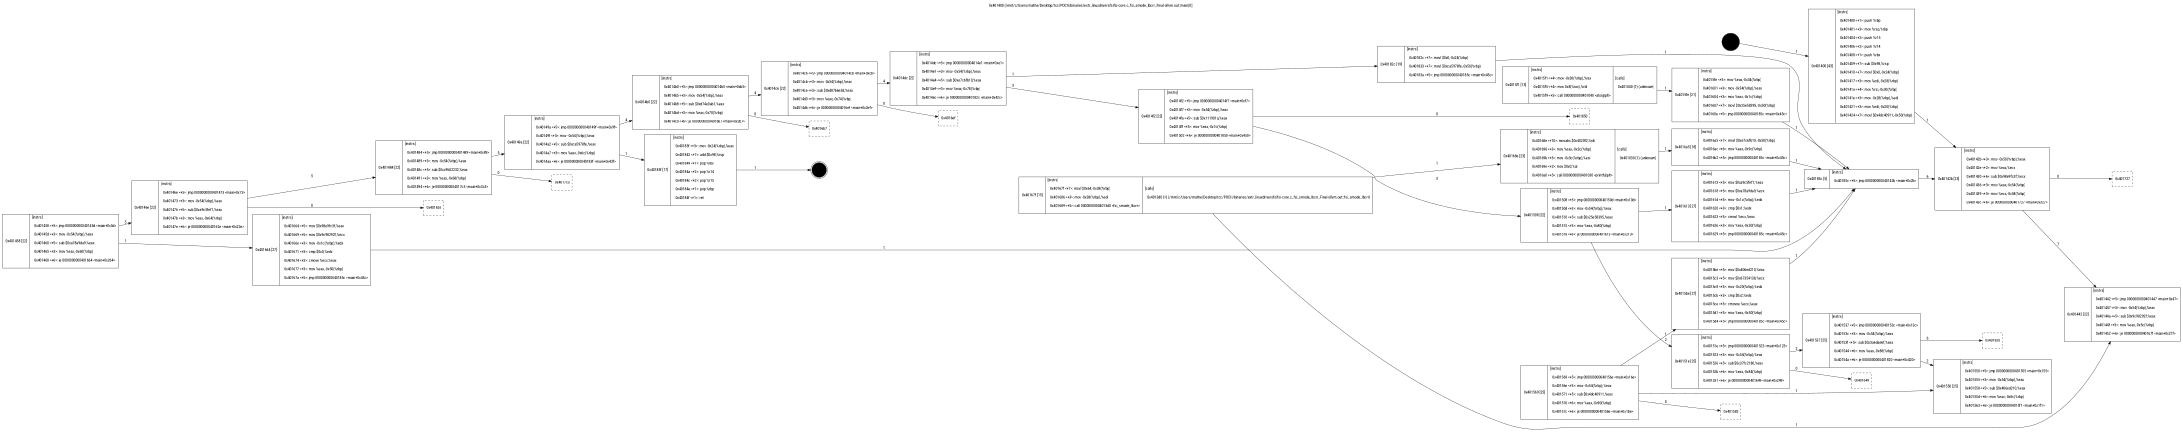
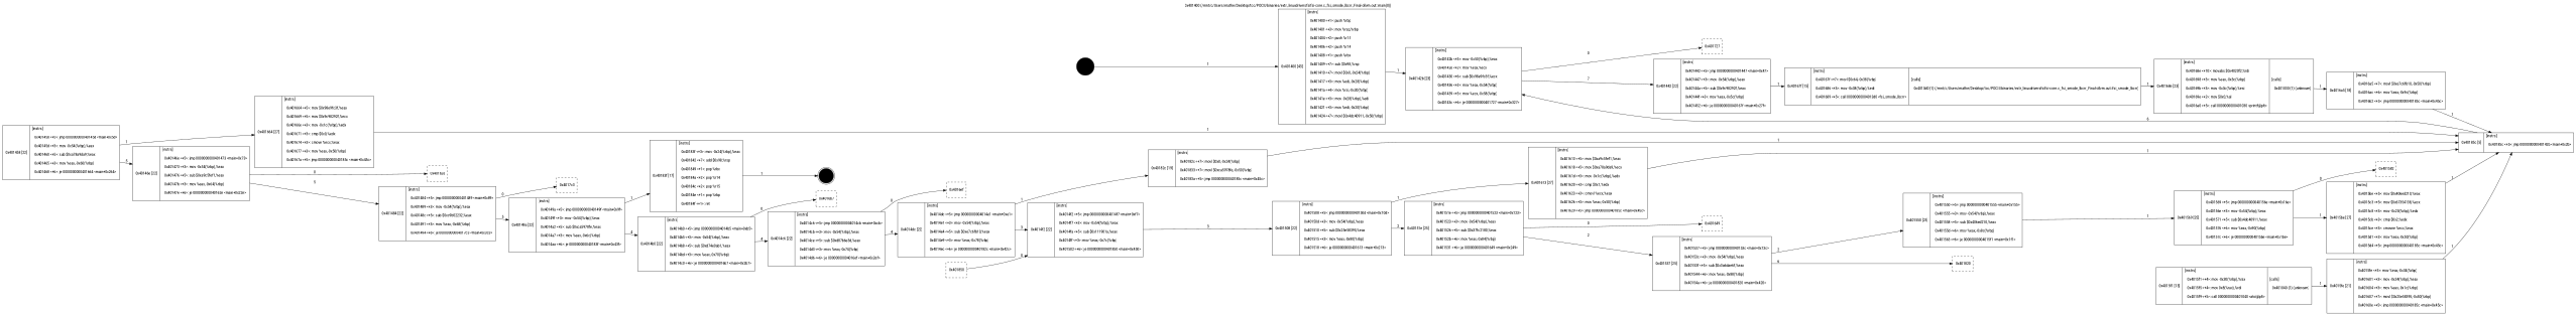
  digraph {
    fontname="Roboto Condensed"
    label="0x401400 (/mnt/c/Users/mathe/Desktop/tcc/POCII/binaries/extr_linuxdriversfsifsi-core.c_fsi_smode_lbcrr_Final-ollvm.out::main(0))"
    labelloc=t
    rankdir=LR
    node [fontname="Roboto Condensed" shape=record]
    edge [fontname="Roboto Condensed"]
    Entry [fillcolor=black height=0.3 shape=circle style=filled width=0.3]
    n2 [label="{\n     0x401400 [43]\l\n     | [instrs]\l\n     &nbsp;&nbsp;0x401400 \<+1\>: push %rbp\l\n     &nbsp;&nbsp;0x401401 \<+3\>: mov %rsp,%rbp\l\n     &nbsp;&nbsp;0x401404 \<+2\>: push %r15\l\n     &nbsp;&nbsp;0x401406 \<+2\>: push %r14\l\n     &nbsp;&nbsp;0x401408 \<+1\>: push %rbx\l\n     &nbsp;&nbsp;0x401409 \<+7\>: sub $0x98,%rsp\l\n     &nbsp;&nbsp;0x401410 \<+7\>: movl $0x0,-0x24(%rbp)\l\n     &nbsp;&nbsp;0x401417 \<+3\>: mov %edi,-0x28(%rbp)\l\n     &nbsp;&nbsp;0x40141a \<+4\>: mov %rsi,-0x30(%rbp)\l\n     &nbsp;&nbsp;0x40141e \<+3\>: mov -0x28(%rbp),%edi\l\n     &nbsp;&nbsp;0x401421 \<+3\>: mov %edi,-0x20(%rbp)\l\n     &nbsp;&nbsp;0x401424 \<+7\>: movl $0x4dc40911,-0x50(%rbp)\l\n  }"]
    n3 [label="{\n     0x40142b [23]\l\n     | [instrs]\l\n     &nbsp;&nbsp;0x40142b \<+3\>: mov -0x50(%rbp),%eax\l\n     &nbsp;&nbsp;0x40142e \<+2\>: mov %eax,%ecx\l\n     &nbsp;&nbsp;0x401430 \<+6\>: sub $0x98e9fc3f,%ecx\l\n     &nbsp;&nbsp;0x401436 \<+3\>: mov %eax,-0x54(%rbp)\l\n     &nbsp;&nbsp;0x401439 \<+3\>: mov %ecx,-0x58(%rbp)\l\n     &nbsp;&nbsp;0x40143c \<+6\>: je 0000000000401727 \<main+0x327\>\l\n  }"]
    n4 [label="{\n     0x401727\l\n  }" style=dashed]
    n5 [label="{\n     0x401442 [22]\l\n     | [instrs]\l\n     &nbsp;&nbsp;0x401442 \<+5\>: jmp 0000000000401447 \<main+0x47\>\l\n     &nbsp;&nbsp;0x401447 \<+3\>: mov -0x54(%rbp),%eax\l\n     &nbsp;&nbsp;0x40144a \<+5\>: sub $0x9c98292f,%eax\l\n     &nbsp;&nbsp;0x40144f \<+3\>: mov %eax,-0x5c(%rbp)\l\n     &nbsp;&nbsp;0x401452 \<+6\>: je 000000000040167f \<main+0x27f\>\l\n  }"]
    n6 [label="{\n     0x40167f [15]\l\n     | [instrs]\l\n     &nbsp;&nbsp;0x40167f \<+7\>: movl $0x64,-0x38(%rbp)\l\n     &nbsp;&nbsp;0x401686 \<+3\>: mov -0x38(%rbp),%edi\l\n     &nbsp;&nbsp;0x401689 \<+5\>: call 00000000004013d0 \<fsi_smode_lbcrr\>\l\n     | [calls]\l\n     &nbsp;&nbsp;0x4013d0 \{1\} (/mnt/c/Users/mathe/Desktop/tcc/POCII/binaries/extr_linuxdriversfsifsi-core.c_fsi_smode_lbcrr_Final-ollvm.out::fsi_smode_lbcrr)\l\n  }"]
    n7 [label="{\n     0x40168e [23]\l\n     | [instrs]\l\n     &nbsp;&nbsp;0x40168e \<+10\>: movabs $0x4020f2,%rdi\l\n     &nbsp;&nbsp;0x401698 \<+3\>: mov %eax,-0x3c(%rbp)\l\n     &nbsp;&nbsp;0x40169b \<+3\>: mov -0x3c(%rbp),%esi\l\n     &nbsp;&nbsp;0x40169e \<+2\>: mov $0x0,%al\l\n     &nbsp;&nbsp;0x4016a0 \<+5\>: call 0000000000401030 \<printf@plt\>\l\n     | [calls]\l\n     &nbsp;&nbsp;0x401030 \{1\} (unknown)\l\n  }"]
    n8 [label="{\n     0x401458 [22]\l\n     | [instrs]\l\n     &nbsp;&nbsp;0x401458 \<+5\>: jmp 000000000040145d \<main+0x5d\>\l\n     &nbsp;&nbsp;0x40145d \<+3\>: mov -0x54(%rbp),%eax\l\n     &nbsp;&nbsp;0x401460 \<+5\>: sub $0xa78a9da9,%eax\l\n     &nbsp;&nbsp;0x401465 \<+3\>: mov %eax,-0x60(%rbp)\l\n     &nbsp;&nbsp;0x401468 \<+6\>: je 0000000000401664 \<main+0x264\>\l\n  }"]
    n9 [label="{\n     0x401664 [27]\l\n     | [instrs]\l\n     &nbsp;&nbsp;0x401664 \<+5\>: mov $0x98e9fc3f,%eax\l\n     &nbsp;&nbsp;0x401669 \<+5\>: mov $0x9c98292f,%ecx\l\n     &nbsp;&nbsp;0x40166e \<+3\>: mov -0x1c(%rbp),%edx\l\n     &nbsp;&nbsp;0x401671 \<+3\>: cmp $0x0,%edx\l\n     &nbsp;&nbsp;0x401674 \<+3\>: cmove %ecx,%eax\l\n     &nbsp;&nbsp;0x401677 \<+3\>: mov %eax,-0x50(%rbp)\l\n     &nbsp;&nbsp;0x40167a \<+5\>: jmp 000000000040185c \<main+0x45c\>\l\n  }"]
    n10 [label="{\n     0x40146e [22]\l\n     | [instrs]\l\n     &nbsp;&nbsp;0x40146e \<+5\>: jmp 0000000000401473 \<main+0x73\>\l\n     &nbsp;&nbsp;0x401473 \<+3\>: mov -0x54(%rbp),%eax\l\n     &nbsp;&nbsp;0x401476 \<+5\>: sub $0xa9c5fef1,%eax\l\n     &nbsp;&nbsp;0x40147b \<+3\>: mov %eax,-0x64(%rbp)\l\n     &nbsp;&nbsp;0x40147e \<+6\>: je 000000000040162e \<main+0x22e\>\l\n  }"]
    Exit [fillcolor=black height=0.3 peripheries=2 shape=circle style=filled width=0.3]
    n12 [label="{\n     0x4016a5 [18]\l\n     | [instrs]\l\n     &nbsp;&nbsp;0x4016a5 \<+7\>: movl $0xe7c6fb10,-0x50(%rbp)\l\n     &nbsp;&nbsp;0x4016ac \<+6\>: mov %eax,-0x9c(%rbp)\l\n     &nbsp;&nbsp;0x4016b2 \<+5\>: jmp 000000000040185c \<main+0x45c\>\l\n  }"]
    n13 [label="{\n     0x40185c [5]\l\n     | [instrs]\l\n     &nbsp;&nbsp;0x40185c \<+5\>: jmp 000000000040142b \<main+0x2b\>\l\n  }"]
    n14 [label="{\n     0x40162e\l\n  }" style=dashed]
    n15 [label="{\n     0x401484 [22]\l\n     | [instrs]\l\n     &nbsp;&nbsp;0x401484 \<+5\>: jmp 0000000000401489 \<main+0x89\>\l\n     &nbsp;&nbsp;0x401489 \<+3\>: mov -0x54(%rbp),%eax\l\n     &nbsp;&nbsp;0x40148c \<+5\>: sub $0xc9b52232,%eax\l\n     &nbsp;&nbsp;0x401491 \<+3\>: mov %eax,-0x68(%rbp)\l\n     &nbsp;&nbsp;0x401494 \<+6\>: je 00000000004017c3 \<main+0x3c3\>\l\n  }"]
    n16 [label="{\n     0x4017c3\l\n  }" style=dashed]
    n17 [label="{\n     0x40149a [22]\l\n     | [instrs]\l\n     &nbsp;&nbsp;0x40149a \<+5\>: jmp 000000000040149f \<main+0x9f\>\l\n     &nbsp;&nbsp;0x40149f \<+3\>: mov -0x54(%rbp),%eax\l\n     &nbsp;&nbsp;0x4014a2 \<+5\>: sub $0xca5978fe,%eax\l\n     &nbsp;&nbsp;0x4014a7 \<+3\>: mov %eax,-0x6c(%rbp)\l\n     &nbsp;&nbsp;0x4014aa \<+6\>: je 000000000040183f \<main+0x43f\>\l\n  }"]
    n18 [label="{\n     0x40183f [17]\l\n     | [instrs]\l\n     &nbsp;&nbsp;0x40183f \<+3\>: mov -0x24(%rbp),%eax\l\n     &nbsp;&nbsp;0x401842 \<+7\>: add $0x98,%rsp\l\n     &nbsp;&nbsp;0x401849 \<+1\>: pop %rbx\l\n     &nbsp;&nbsp;0x40184a \<+2\>: pop %r14\l\n     &nbsp;&nbsp;0x40184c \<+2\>: pop %r15\l\n     &nbsp;&nbsp;0x40184e \<+1\>: pop %rbp\l\n     &nbsp;&nbsp;0x40184f \<+1\>: ret\l\n  }"]
    n19 [label="{\n     0x4014b0 [22]\l\n     | [instrs]\l\n     &nbsp;&nbsp;0x4014b0 \<+5\>: jmp 00000000004014b5 \<main+0xb5\>\l\n     &nbsp;&nbsp;0x4014b5 \<+3\>: mov -0x54(%rbp),%eax\l\n     &nbsp;&nbsp;0x4014b8 \<+5\>: sub $0xd74e0ab1,%eax\l\n     &nbsp;&nbsp;0x4014bd \<+3\>: mov %eax,-0x70(%rbp)\l\n     &nbsp;&nbsp;0x4014c0 \<+6\>: je 00000000004016b7 \<main+0x2b7\>\l\n  }"]
    n20 [label="{\n     0x4015fe [21]\l\n     | [instrs]\l\n     &nbsp;&nbsp;0x4015fe \<+3\>: mov %eax,-0x34(%rbp)\l\n     &nbsp;&nbsp;0x401601 \<+3\>: mov -0x34(%rbp),%eax\l\n     &nbsp;&nbsp;0x401604 \<+3\>: mov %eax,-0x1c(%rbp)\l\n     &nbsp;&nbsp;0x401607 \<+7\>: movl $0x25e58395,-0x50(%rbp)\l\n     &nbsp;&nbsp;0x40160e \<+5\>: jmp 000000000040185c \<main+0x45c\>\l\n  }"]
    n21 [label="{\n     0x4016b7\l\n  }" style=dashed]
    n22 [label="{\n     0x4014c6 [22]\l\n     | [instrs]\l\n     &nbsp;&nbsp;0x4014c6 \<+5\>: jmp 00000000004014cb \<main+0xcb\>\l\n     &nbsp;&nbsp;0x4014cb \<+3\>: mov -0x54(%rbp),%eax\l\n     &nbsp;&nbsp;0x4014ce \<+5\>: sub $0xd87b6e3d,%eax\l\n     &nbsp;&nbsp;0x4014d3 \<+3\>: mov %eax,-0x74(%rbp)\l\n     &nbsp;&nbsp;0x4014d6 \<+6\>: je 00000000004016ef \<main+0x2ef\>\l\n  }"]
    n23 [label="{\n     0x4016ef\l\n  }" style=dashed]
    n24 [label="{\n     0x4014dc [22]\l\n     | [instrs]\l\n     &nbsp;&nbsp;0x4014dc \<+5\>: jmp 00000000004014e1 \<main+0xe1\>\l\n     &nbsp;&nbsp;0x4014e1 \<+3\>: mov -0x54(%rbp),%eax\l\n     &nbsp;&nbsp;0x4014e4 \<+5\>: sub $0xe7c6fb10,%eax\l\n     &nbsp;&nbsp;0x4014e9 \<+3\>: mov %eax,-0x78(%rbp)\l\n     &nbsp;&nbsp;0x4014ec \<+6\>: je 000000000040182c \<main+0x42c\>\l\n  }"]
    n25 [label="{\n     0x40182c [19]\l\n     | [instrs]\l\n     &nbsp;&nbsp;0x40182c \<+7\>: movl $0x0,-0x24(%rbp)\l\n     &nbsp;&nbsp;0x401833 \<+7\>: movl $0xca5978fe,-0x50(%rbp)\l\n     &nbsp;&nbsp;0x40183a \<+5\>: jmp 000000000040185c \<main+0x45c\>\l\n  }"]
    n26 [label="{\n     0x4014f2 [22]\l\n     | [instrs]\l\n     &nbsp;&nbsp;0x4014f2 \<+5\>: jmp 00000000004014f7 \<main+0xf7\>\l\n     &nbsp;&nbsp;0x4014f7 \<+3\>: mov -0x54(%rbp),%eax\l\n     &nbsp;&nbsp;0x4014fa \<+5\>: sub $0x111901a,%eax\l\n     &nbsp;&nbsp;0x4014ff \<+3\>: mov %eax,-0x7c(%rbp)\l\n     &nbsp;&nbsp;0x401502 \<+6\>: je 0000000000401850 \<main+0x450\>\l\n  }"]
    n27 [label="{\n     0x401582\l\n  }" style=dashed]
    n28 [label="{\n     0x401850\l\n  }" style=dashed]
    n29 [label="{\n     0x401508 [22]\l\n     | [instrs]\l\n     &nbsp;&nbsp;0x401508 \<+5\>: jmp 000000000040150d \<main+0x10d\>\l\n     &nbsp;&nbsp;0x40150d \<+3\>: mov -0x54(%rbp),%eax\l\n     &nbsp;&nbsp;0x401510 \<+5\>: sub $0x25e58395,%eax\l\n     &nbsp;&nbsp;0x401515 \<+3\>: mov %eax,-0x80(%rbp)\l\n     &nbsp;&nbsp;0x401518 \<+6\>: je 0000000000401613 \<main+0x213\>\l\n  }"]
    n30 [label="{\n     0x4015be [27]\l\n     | [instrs]\l\n     &nbsp;&nbsp;0x4015be \<+5\>: mov $0x406ed210,%eax\l\n     &nbsp;&nbsp;0x4015c3 \<+5\>: mov $0x67354138,%ecx\l\n     &nbsp;&nbsp;0x4015c8 \<+3\>: mov -0x20(%rbp),%edx\l\n     &nbsp;&nbsp;0x4015cb \<+3\>: cmp $0x2,%edx\l\n     &nbsp;&nbsp;0x4015ce \<+3\>: cmovne %ecx,%eax\l\n     &nbsp;&nbsp;0x4015d1 \<+3\>: mov %eax,-0x50(%rbp)\l\n     &nbsp;&nbsp;0x4015d4 \<+5\>: jmp 000000000040185c \<main+0x45c\>\l\n  }"]
    n31 [label="{\n     0x401613 [27]\l\n     | [instrs]\l\n     &nbsp;&nbsp;0x401613 \<+5\>: mov $0xa9c5fef1,%eax\l\n     &nbsp;&nbsp;0x401618 \<+5\>: mov $0xa78a9da9,%ecx\l\n     &nbsp;&nbsp;0x40161d \<+3\>: mov -0x1c(%rbp),%edx\l\n     &nbsp;&nbsp;0x401620 \<+3\>: cmp $0x1,%edx\l\n     &nbsp;&nbsp;0x401623 \<+3\>: cmovl %ecx,%eax\l\n     &nbsp;&nbsp;0x401626 \<+3\>: mov %eax,-0x50(%rbp)\l\n     &nbsp;&nbsp;0x401629 \<+5\>: jmp 000000000040185c \<main+0x45c\>\l\n  }"]
    n32 [label="{\n     0x40151e [25]\l\n     | [instrs]\l\n     &nbsp;&nbsp;0x40151e \<+5\>: jmp 0000000000401523 \<main+0x123\>\l\n     &nbsp;&nbsp;0x401523 \<+3\>: mov -0x54(%rbp),%eax\l\n     &nbsp;&nbsp;0x401526 \<+5\>: sub $0x37fc2180,%eax\l\n     &nbsp;&nbsp;0x40152b \<+6\>: mov %eax,-0x84(%rbp)\l\n     &nbsp;&nbsp;0x401531 \<+6\>: je 0000000000401649 \<main+0x249\>\l\n  }"]
    n33 [label="{\n     0x401569 [25]\l\n     | [instrs]\l\n     &nbsp;&nbsp;0x401569 \<+5\>: jmp 000000000040156e \<main+0x16e\>\l\n     &nbsp;&nbsp;0x40156e \<+3\>: mov -0x54(%rbp),%eax\l\n     &nbsp;&nbsp;0x401571 \<+5\>: sub $0x4dc40911,%eax\l\n     &nbsp;&nbsp;0x401576 \<+6\>: mov %eax,-0x90(%rbp)\l\n     &nbsp;&nbsp;0x40157c \<+6\>: je 00000000004015be \<main+0x1be\>\l\n  }"]
    n34 [label="{\n     0x401649\l\n  }" style=dashed]
    n35 [label="{\n     0x401537 [25]\l\n     | [instrs]\l\n     &nbsp;&nbsp;0x401537 \<+5\>: jmp 000000000040153c \<main+0x13c\>\l\n     &nbsp;&nbsp;0x40153c \<+3\>: mov -0x54(%rbp),%eax\l\n     &nbsp;&nbsp;0x40153f \<+5\>: sub $0x3a6dae6f,%eax\l\n     &nbsp;&nbsp;0x401544 \<+6\>: mov %eax,-0x88(%rbp)\l\n     &nbsp;&nbsp;0x40154a \<+6\>: je 0000000000401820 \<main+0x420\>\l\n  }"]
    n36 [label="{\n     0x4015f1 [13]\l\n     | [instrs]\l\n     &nbsp;&nbsp;0x4015f1 \<+4\>: mov -0x30(%rbp),%rax\l\n     &nbsp;&nbsp;0x4015f5 \<+4\>: mov 0x8(%rax),%rdi\l\n     &nbsp;&nbsp;0x4015f9 \<+5\>: call 0000000000401040 \<atoi@plt\>\l\n     | [calls]\l\n     &nbsp;&nbsp;0x401040 \{1\} (unknown)\l\n  }"]
    n37 [label="{\n     0x401550 [25]\l\n     | [instrs]\l\n     &nbsp;&nbsp;0x401550 \<+5\>: jmp 0000000000401555 \<main+0x155\>\l\n     &nbsp;&nbsp;0x401555 \<+3\>: mov -0x54(%rbp),%eax\l\n     &nbsp;&nbsp;0x401558 \<+5\>: sub $0x406ed210,%eax\l\n     &nbsp;&nbsp;0x40155d \<+6\>: mov %eax,-0x8c(%rbp)\l\n     &nbsp;&nbsp;0x401563 \<+6\>: je 00000000004015f1 \<main+0x1f1\>\l\n  }"]
    n38 [label="{\n     0x401820\l\n  }" style=dashed]
    Entry -> n2 [label=" 1"]
    n2 -> n3 [label=" 1"]
    n3 -> n4 [label=" 0"]
    n3 -> n5 [label=" 7"]
-   n6 -> n5 [label=" 1"]
+   n5 -> n6 [label=" 1"]
    n6 -> n7 [label=" 1"]
    n7 -> n12 [label=" 1"]
    n8 -> n9 [label=" 1"]
    n8 -> n10 [label=" 5"]
    n9 -> n13 [label=" 1"]
    n10 -> n14 [label=" 0"]
    n10 -> n15 [label=" 5"]
    n12 -> n13 [label=" 1"]
    n13 -> n3 [label=" 6"]
    n15 -> n16 [label=" 0"]
    n15 -> n17 [label=" 5"]
    n17 -> n18 [label=" 1"]
    n17 -> n19 [label=" 4"]
    n18 -> Exit [label=" 1"]
    n19 -> n21 [label=" 0"]
    n19 -> n22 [label=" 4"]
    n20 -> n13 [label=" 1"]
    n22 -> n23 [label=" 0"]
    n22 -> n24 [label=" 4"]
    n24 -> n25 [label=" 1"]
    n24 -> n26 [label=" 3"]
    n25 -> n13 [label=" 1"]
-   n26 -> n28 [label=" 0"]
+   n28 -> n26 [label=" 0"]
    n26 -> n29 [label=" 3"]
    n29 -> n31 [label=" 1"]
    n29 -> n32 [label=" 2"]
    n30 -> n13 [label=" 1"]
    n31 -> n13 [label=" 1"]
    n32 -> n34 [label=" 0"]
    n32 -> n35 [label=" 2"]
    n33 -> n27 [label=" 0"]
    n33 -> n30 [label=" 1"]
    n35 -> n37 [label=" 2"]
    n35 -> n38 [label=" 6"]
    n36 -> n20 [label=" 1"]
-   n33 -> n37 [label=" 1"]
+   n37 -> n33 [label=" 1"]
  }
